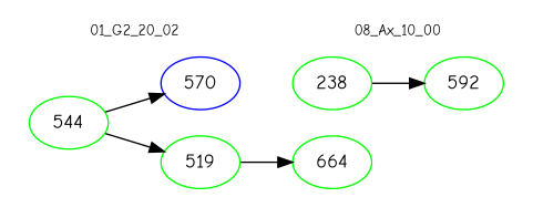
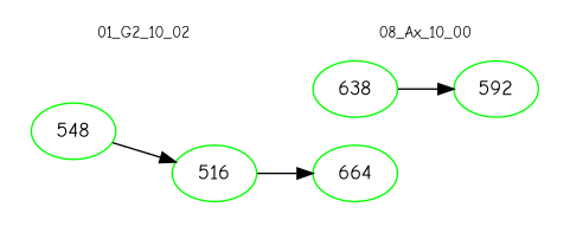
  digraph {
    fontname="Comic Neue"
    rankdir=LR
    node [color=green fontname="Comic Neue"]
    edge [color=black fontname="Comic Neue"]
-   n1 [label=238]
+   n1 [label=638]
    n2 [label=664]
    n3 [label=592]
-   n4 [label=544]
-   n5 [label=519]
-   n6 [color=blue label=570]
+   n4 [label=548]
+   n5 [label=516]
    subgraph cluster_1 {
      color=white
      fontsize=10
      label="08_Ax_10_00"
      n1
      n2
      n3
    }
    subgraph cluster_2 {
      color=white
      fontsize=10
-     label="01_G2_20_02"
+     label="01_G2_10_02"
      n4
      n5
-     n6
    }
    n1 -> n3
    n4 -> n5
-   n4 -> n6
    n5 -> n2
  }
